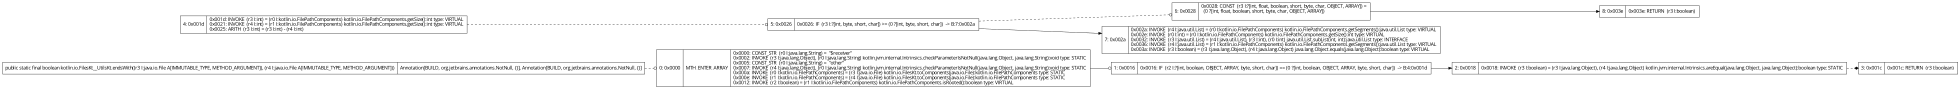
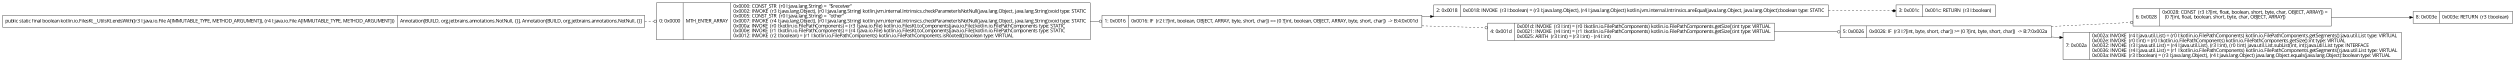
  digraph {
    fontname="Open Sans"
    rankdir=LR
    node [fontname="Open Sans" shape=record]
    edge [arrowhead=odot fontname="Open Sans" style=solid]
    n1 [label="{0\:\ 0x0000|MTH_ENTER_ARRAY\l|0x0000: CONST_STR  (r0 I:java.lang.String) =  \"$receiver\" \l0x0002: INVOKE  (r3 I:java.lang.Object), (r0 I:java.lang.String) kotlin.jvm.internal.Intrinsics.checkParameterIsNotNull(java.lang.Object, java.lang.String):void type: STATIC \l0x0005: CONST_STR  (r0 I:java.lang.String) =  \"other\" \l0x0007: INVOKE  (r4 I:java.lang.Object), (r0 I:java.lang.String) kotlin.jvm.internal.Intrinsics.checkParameterIsNotNull(java.lang.Object, java.lang.String):void type: STATIC \l0x000a: INVOKE  (r0 I:kotlin.io.FilePathComponents) = (r3 I:java.io.File) kotlin.io.FilesKt.toComponents(java.io.File):kotlin.io.FilePathComponents type: STATIC \l0x000e: INVOKE  (r1 I:kotlin.io.FilePathComponents) = (r4 I:java.io.File) kotlin.io.FilesKt.toComponents(java.io.File):kotlin.io.FilePathComponents type: STATIC \l0x0012: INVOKE  (r2 I:boolean) = (r1 I:kotlin.io.FilePathComponents) kotlin.io.FilePathComponents.isRooted():boolean type: VIRTUAL \l}"]
    n2 [label="{1\:\ 0x0016|0x0016: IF  (r2 I:?[int, boolean, OBJECT, ARRAY, byte, short, char]) == (0 ?[int, boolean, OBJECT, ARRAY, byte, short, char])  \-\> B:4:0x001d \l}"]
    n3 [label="{2\:\ 0x0018|0x0018: INVOKE  (r3 I:boolean) = (r3 I:java.lang.Object), (r4 I:java.lang.Object) kotlin.jvm.internal.Intrinsics.areEqual(java.lang.Object, java.lang.Object):boolean type: STATIC \l}"]
    n4 [label="{4\:\ 0x001d|0x001d: INVOKE  (r3 I:int) = (r0 I:kotlin.io.FilePathComponents) kotlin.io.FilePathComponents.getSize():int type: VIRTUAL \l0x0021: INVOKE  (r4 I:int) = (r1 I:kotlin.io.FilePathComponents) kotlin.io.FilePathComponents.getSize():int type: VIRTUAL \l0x0025: ARITH  (r3 I:int) = (r3 I:int) \- (r4 I:int) \l}"]
    n5 [label="{3\:\ 0x001c|0x001c: RETURN  (r3 I:boolean) \l}"]
    n6 [label="{5\:\ 0x0026|0x0026: IF  (r3 I:?[int, byte, short, char]) \>= (0 ?[int, byte, short, char])  \-\> B:7:0x002a \l}"]
    n7 [label="{6\:\ 0x0028|0x0028: CONST  (r3 I:?[int, float, boolean, short, byte, char, OBJECT, ARRAY]) = \l  (0 ?[int, float, boolean, short, byte, char, OBJECT, ARRAY])\l \l}"]
    n8 [label="{7\:\ 0x002a|0x002a: INVOKE  (r4 I:java.util.List) = (r0 I:kotlin.io.FilePathComponents) kotlin.io.FilePathComponents.getSegments():java.util.List type: VIRTUAL \l0x002e: INVOKE  (r0 I:int) = (r0 I:kotlin.io.FilePathComponents) kotlin.io.FilePathComponents.getSize():int type: VIRTUAL \l0x0032: INVOKE  (r3 I:java.util.List) = (r4 I:java.util.List), (r3 I:int), (r0 I:int) java.util.List.subList(int, int):java.util.List type: INTERFACE \l0x0036: INVOKE  (r4 I:java.util.List) = (r1 I:kotlin.io.FilePathComponents) kotlin.io.FilePathComponents.getSegments():java.util.List type: VIRTUAL \l0x003a: INVOKE  (r3 I:boolean) = (r3 I:java.lang.Object), (r4 I:java.lang.Object) java.lang.Object.equals(java.lang.Object):boolean type: VIRTUAL \l}"]
    n9 [label="{8\:\ 0x003e|0x003e: RETURN  (r3 I:boolean) \l}"]
    n10 [label="{public static final boolean kotlin.io.FilesKt__UtilsKt.endsWith((r3 I:java.io.File A[IMMUTABLE_TYPE, METHOD_ARGUMENT]), (r4 I:java.io.File A[IMMUTABLE_TYPE, METHOD_ARGUMENT]))  | Annotation[BUILD, org.jetbrains.annotations.NotNull, \{\}], Annotation[BUILD, org.jetbrains.annotations.NotNull, \{\}]\l}"]
    n1 -> n2
    n2 -> n3 [arrowhead=normal]
+   n2 -> n4 [style=dashed]
    n3 -> n5 [arrowhead=diamond style=dashed]
-   n4 -> n6 [style=dashed]
+   n4 -> n6
    n6 -> n7 [style=dashed]
    n6 -> n8 [arrowhead=normal]
    n7 -> n9 [arrowhead=normal]
    n10 -> n1 [style=dashed]
  }
